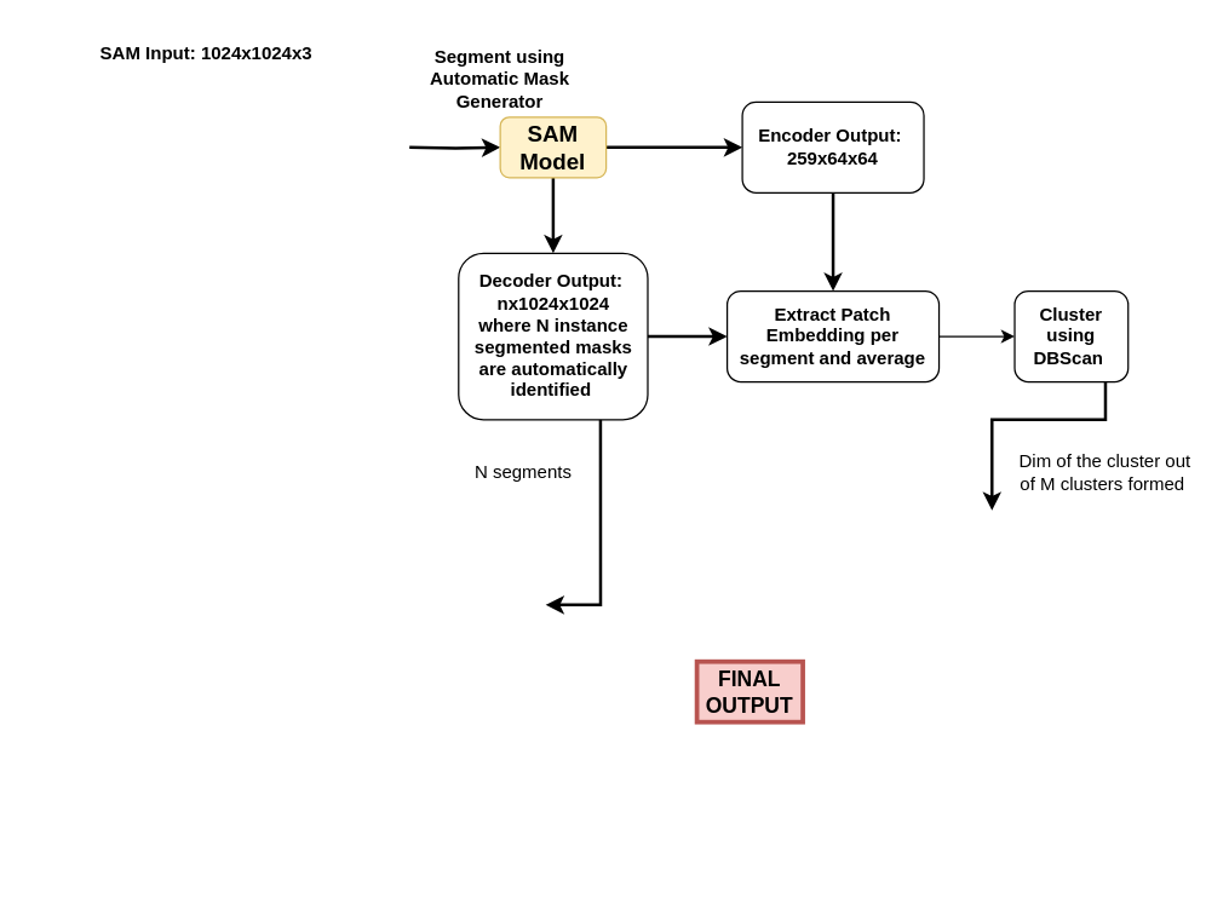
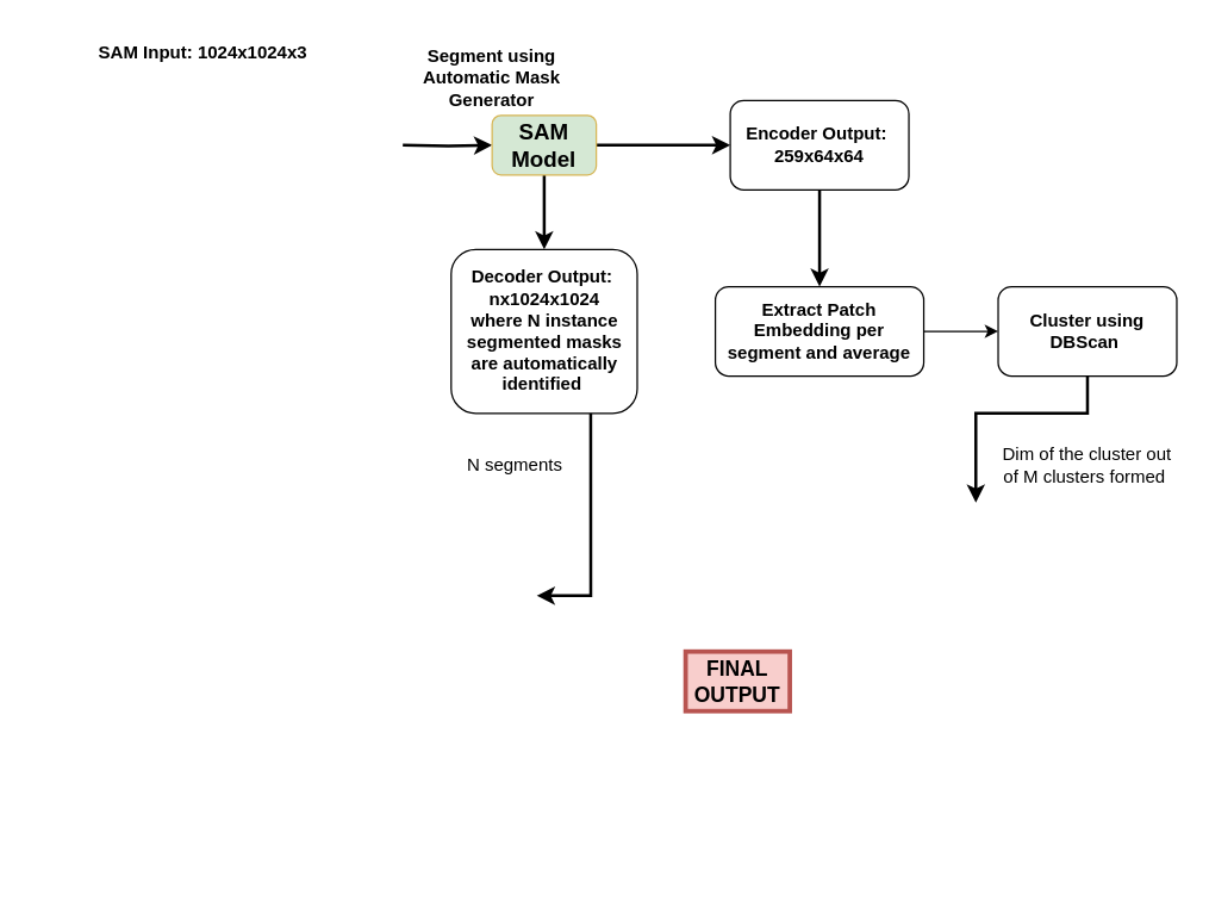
  <mxCell id="0" />
  <mxCell id="1" parent="0" />
  <mxCell id="2" style="edgeStyle=orthogonalEdgeStyle;rounded=0;orthogonalLoop=1;jettySize=auto;html=1;entryX=0;entryY=0.5;entryDx=0;entryDy=0;strokeWidth=2;" edge="1" parent="1" target="9"><mxGeometry relative="1" as="geometry"><mxPoint x="270" y="97" as="sourcePoint" /></mxGeometry></mxCell>
  <mxCell id="3" value="" style="shape=image;verticalLabelPosition=bottom;labelBackgroundColor=default;verticalAlign=top;imageAspect=0;image=https://www.kaggleusercontent.com/kf/148608456/eyJhbGciOiJkaXIiLCJlbmMiOiJBMTI4Q0JDLUhTMjU2In0..XuUoVdFgY0LIugSqcRLL0A.rzOpRYD-37LWt7HConx-av9sp7nWwC4ndBTTMaDzaqNiP2im6B4UpMCpXfBsq3nVVyHIbcvCElja2c4JI4nypICPxZ5_PIXshgL5BmUWyVryQUZKz0hQ8XTpJ2Xn8t_qMiEcycRzMHZ_KJAvuRaWmxrvzmCk2w0UY-7zv24-chl_VMQeLgkOE-GBWey0OyarWcccU5mAvtICREDAWwgYP7joOqeV2tMWE1FtHvZHIH2o4YI9oJAZr61eiy4dKbrH6t_yLY2MPMeMCgxxCxmlP82o8J3doccu0Q2cfRnf5UVZTPS8Tg4-J3Tc79XjAdngZU2qwzj1jaPPiImZyIc2JQjyNkggOkMqTVnFC-iVpbYJ0fORCC4jo6GE4UF6YSfVEChxqjsCAWY3wVgswkg-vEx9KIPPCL-_UW6rTIpuqVF8BGjX_nBHAc2nh1NiSt17iCJnwu1o5ihpHhhpHRXhJTDgWLg07W0Vp8n4PQ826tH5hB7_OC6bPacdwnu-NLN5jEis3YOb0cLQ8_iUIbI59RnJuk3CKT1zS4k_N2mC0SW2vfy0GWAEb1RPMCmKoSIORv4N-KHnxvp9x_m3wIvINb273hocdDAZb61MnxiTpVx2S6BeqGDccnx7-u-yrS3Xc-BtJ8GL5h4fdmr6suxIE_mzeTz-4uBM4YY8l6sXW9_CV_LRMhjv_llMdgqqHwGk.F3KNF55wXDYoTIzvl2NVKg/__results___files/__results___10_1.png;clipPath=inset(2.65% 3.67% 7.24% 11.67%);" vertex="1" parent="1"><mxGeometry x="20" y="47" width="250" height="250" as="geometry" /></mxCell>
  <mxCell id="4" value="" style="shape=image;verticalLabelPosition=bottom;labelBackgroundColor=default;verticalAlign=top;aspect=fixed;imageAspect=0;image=https://www.kaggleusercontent.com/kf/148608456/eyJhbGciOiJkaXIiLCJlbmMiOiJBMTI4Q0JDLUhTMjU2In0..XuUoVdFgY0LIugSqcRLL0A.rzOpRYD-37LWt7HConx-av9sp7nWwC4ndBTTMaDzaqNiP2im6B4UpMCpXfBsq3nVVyHIbcvCElja2c4JI4nypICPxZ5_PIXshgL5BmUWyVryQUZKz0hQ8XTpJ2Xn8t_qMiEcycRzMHZ_KJAvuRaWmxrvzmCk2w0UY-7zv24-chl_VMQeLgkOE-GBWey0OyarWcccU5mAvtICREDAWwgYP7joOqeV2tMWE1FtHvZHIH2o4YI9oJAZr61eiy4dKbrH6t_yLY2MPMeMCgxxCxmlP82o8J3doccu0Q2cfRnf5UVZTPS8Tg4-J3Tc79XjAdngZU2qwzj1jaPPiImZyIc2JQjyNkggOkMqTVnFC-iVpbYJ0fORCC4jo6GE4UF6YSfVEChxqjsCAWY3wVgswkg-vEx9KIPPCL-_UW6rTIpuqVF8BGjX_nBHAc2nh1NiSt17iCJnwu1o5ihpHhhpHRXhJTDgWLg07W0Vp8n4PQ826tH5hB7_OC6bPacdwnu-NLN5jEis3YOb0cLQ8_iUIbI59RnJuk3CKT1zS4k_N2mC0SW2vfy0GWAEb1RPMCmKoSIORv4N-KHnxvp9x_m3wIvINb273hocdDAZb61MnxiTpVx2S6BeqGDccnx7-u-yrS3Xc-BtJ8GL5h4fdmr6suxIE_mzeTz-4uBM4YY8l6sXW9_CV_LRMhjv_llMdgqqHwGk.F3KNF55wXDYoTIzvl2NVKg/__results___files/__results___17_0.png;" vertex="1" parent="1"><mxGeometry x="110" y="337" width="250" height="250" as="geometry" /></mxCell>
  <mxCell id="5" value="" style="shape=image;verticalLabelPosition=bottom;labelBackgroundColor=default;verticalAlign=top;imageAspect=0;image=https://www.kaggleusercontent.com/kf/148608456/eyJhbGciOiJkaXIiLCJlbmMiOiJBMTI4Q0JDLUhTMjU2In0..XuUoVdFgY0LIugSqcRLL0A.rzOpRYD-37LWt7HConx-av9sp7nWwC4ndBTTMaDzaqNiP2im6B4UpMCpXfBsq3nVVyHIbcvCElja2c4JI4nypICPxZ5_PIXshgL5BmUWyVryQUZKz0hQ8XTpJ2Xn8t_qMiEcycRzMHZ_KJAvuRaWmxrvzmCk2w0UY-7zv24-chl_VMQeLgkOE-GBWey0OyarWcccU5mAvtICREDAWwgYP7joOqeV2tMWE1FtHvZHIH2o4YI9oJAZr61eiy4dKbrH6t_yLY2MPMeMCgxxCxmlP82o8J3doccu0Q2cfRnf5UVZTPS8Tg4-J3Tc79XjAdngZU2qwzj1jaPPiImZyIc2JQjyNkggOkMqTVnFC-iVpbYJ0fORCC4jo6GE4UF6YSfVEChxqjsCAWY3wVgswkg-vEx9KIPPCL-_UW6rTIpuqVF8BGjX_nBHAc2nh1NiSt17iCJnwu1o5ihpHhhpHRXhJTDgWLg07W0Vp8n4PQ826tH5hB7_OC6bPacdwnu-NLN5jEis3YOb0cLQ8_iUIbI59RnJuk3CKT1zS4k_N2mC0SW2vfy0GWAEb1RPMCmKoSIORv4N-KHnxvp9x_m3wIvINb273hocdDAZb61MnxiTpVx2S6BeqGDccnx7-u-yrS3Xc-BtJ8GL5h4fdmr6suxIE_mzeTz-4uBM4YY8l6sXW9_CV_LRMhjv_llMdgqqHwGk.F3KNF55wXDYoTIzvl2NVKg/__results___files/__results___28_0.png;clipPath=inset(2.65% 3.67% 6.89% 11.67%);aspect=fixed;" vertex="1" parent="1"><mxGeometry x="530" y="337" width="250" height="250" as="geometry" /></mxCell>
  <mxCell id="6" value="SAM Input: 1024x1024x3" style="text;html=1;strokeColor=none;fillColor=none;align=center;verticalAlign=middle;whiteSpace=wrap;rounded=0;fontStyle=1" vertex="1" parent="1"><mxGeometry x="59" y="20" width="154" height="30" as="geometry" /></mxCell>
  <mxCell id="7" style="edgeStyle=orthogonalEdgeStyle;rounded=0;orthogonalLoop=1;jettySize=auto;html=1;strokeWidth=2;" edge="1" parent="1" source="9" target="11"><mxGeometry relative="1" as="geometry" /></mxCell>
  <mxCell id="8" style="edgeStyle=orthogonalEdgeStyle;rounded=0;orthogonalLoop=1;jettySize=auto;html=1;exitX=0.5;exitY=1;exitDx=0;exitDy=0;entryX=0.5;entryY=0;entryDx=0;entryDy=0;strokeWidth=2;" edge="1" parent="1" source="9" target="14"><mxGeometry relative="1" as="geometry"><mxPoint x="365" y="182" as="targetPoint" /></mxGeometry></mxCell>
- <mxCell id="9" value="&lt;b&gt;&lt;font style=&quot;font-size: 15px;&quot;&gt;SAM Model&lt;/font&gt;&lt;/b&gt;" style="rounded=1;whiteSpace=wrap;html=1;fillColor=#fff2cc;strokeColor=#d6b656;" vertex="1" parent="1"><mxGeometry x="330" y="77" width="70" height="40" as="geometry" /></mxCell>
+ <mxCell id="9" value="&lt;b&gt;&lt;font style=&quot;font-size: 15px;&quot;&gt;SAM Model&lt;/font&gt;&lt;/b&gt;" style="rounded=1;whiteSpace=wrap;html=1;fillColor=#d5e8d4;strokeColor=#d6b656;" vertex="1" parent="1"><mxGeometry x="330" y="77" width="70" height="40" as="geometry" /></mxCell>
  <mxCell id="10" style="edgeStyle=orthogonalEdgeStyle;rounded=0;orthogonalLoop=1;jettySize=auto;html=1;exitX=0.5;exitY=1;exitDx=0;exitDy=0;strokeWidth=2;" edge="1" parent="1" source="11" target="16"><mxGeometry relative="1" as="geometry" /></mxCell>
  <mxCell id="11" value="&lt;b&gt;Encoder Output:&amp;nbsp;&lt;br&gt;259x64x64&lt;/b&gt;" style="rounded=1;whiteSpace=wrap;html=1;" vertex="1" parent="1"><mxGeometry x="490" y="67" width="120" height="60" as="geometry" /></mxCell>
- <mxCell id="12" style="edgeStyle=orthogonalEdgeStyle;rounded=0;orthogonalLoop=1;jettySize=auto;html=1;exitX=1;exitY=0.5;exitDx=0;exitDy=0;entryX=0;entryY=0.5;entryDx=0;entryDy=0;strokeWidth=2;" edge="1" parent="1" source="14" target="16"><mxGeometry relative="1" as="geometry" /></mxCell>
  <mxCell id="13" style="edgeStyle=orthogonalEdgeStyle;rounded=0;orthogonalLoop=1;jettySize=auto;html=1;entryX=1;entryY=0.25;entryDx=0;entryDy=0;exitX=0.75;exitY=1;exitDx=0;exitDy=0;strokeWidth=2;" edge="1" parent="1" source="14" target="4"><mxGeometry relative="1" as="geometry" /></mxCell>
  <mxCell id="14" value="&lt;b&gt;Decoder Output:&amp;nbsp;&lt;br&gt;nx1024x1024&lt;br&gt;where N instance segmented masks are automatically identified&amp;nbsp;&lt;br&gt;&lt;/b&gt;" style="rounded=1;whiteSpace=wrap;html=1;" vertex="1" parent="1"><mxGeometry x="302.5" y="167" width="125" height="110" as="geometry" /></mxCell>
  <mxCell id="15" style="edgeStyle=orthogonalEdgeStyle;rounded=0;orthogonalLoop=1;jettySize=auto;html=1;entryX=0;entryY=0.5;entryDx=0;entryDy=0;" edge="1" parent="1" source="16" target="18"><mxGeometry relative="1" as="geometry" /></mxCell>
  <mxCell id="16" value="&lt;b&gt;Extract Patch Embedding per segment and average&lt;br&gt;&lt;/b&gt;" style="rounded=1;whiteSpace=wrap;html=1;" vertex="1" parent="1"><mxGeometry x="480" y="192" width="140" height="60" as="geometry" /></mxCell>
  <mxCell id="17" style="edgeStyle=orthogonalEdgeStyle;rounded=0;orthogonalLoop=1;jettySize=auto;html=1;strokeWidth=2;" edge="1" parent="1" source="18" target="5"><mxGeometry relative="1" as="geometry"><Array as="points"><mxPoint x="730" y="277" /><mxPoint x="655" y="277" /></Array></mxGeometry></mxCell>
- <mxCell id="18" value="&lt;b&gt;Cluster using DBScan&amp;nbsp;&lt;/b&gt;" style="rounded=1;whiteSpace=wrap;html=1;" vertex="1" parent="1"><mxGeometry x="670" y="192" width="75" height="60" as="geometry" /></mxCell>
+ <mxCell id="18" value="&lt;b&gt;Cluster using DBScan&amp;nbsp;&lt;/b&gt;" style="rounded=1;whiteSpace=wrap;html=1;" vertex="1" parent="1"><mxGeometry x="670" y="192" width="120" height="60" as="geometry" /></mxCell>
  <mxCell id="19" value="N segments" style="text;html=1;align=center;verticalAlign=middle;resizable=0;points=[];autosize=1;strokeColor=none;fillColor=none;" vertex="1" parent="1"><mxGeometry x="300" y="297" width="90" height="30" as="geometry" /></mxCell>
  <mxCell id="20" value="&lt;b&gt;Segment using Automatic Mask Generator&lt;/b&gt;" style="text;html=1;strokeColor=none;fillColor=none;align=center;verticalAlign=middle;whiteSpace=wrap;rounded=0;" vertex="1" parent="1"><mxGeometry x="280" y="27" width="100" height="50" as="geometry" /></mxCell>
  <mxCell id="21" value="&lt;span style=&quot;font-weight: normal;&quot;&gt;Dim of the cluster out of M clusters formed&amp;nbsp;&lt;/span&gt;" style="text;html=1;strokeColor=none;fillColor=none;align=center;verticalAlign=middle;whiteSpace=wrap;rounded=0;fontStyle=1" vertex="1" parent="1"><mxGeometry x="670" y="287" width="120" height="50" as="geometry" /></mxCell>
  <mxCell id="22" value="&lt;b&gt;&lt;font style=&quot;font-size: 14px;&quot;&gt;FINAL OUTPUT&lt;/font&gt;&lt;/b&gt;" style="text;html=1;strokeColor=#b85450;fillColor=#f8cecc;align=center;verticalAlign=middle;whiteSpace=wrap;rounded=0;strokeWidth=3;" vertex="1" parent="1"><mxGeometry x="460" y="437" width="70" height="40" as="geometry" /></mxCell>
